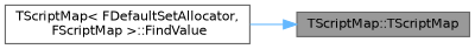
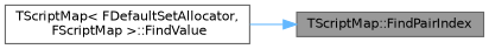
  digraph {
    rankdir=RL
    node [fontname=Helvetica fontsize=10 shape=box style=filled]
-   n1 [color=gray40 fillcolor=grey60 fontcolor=black height=0.2 label="TScriptMap::TScriptMap" width=0.4]
+   n1 [color=gray40 fillcolor=grey60 fontcolor=black height=0.2 label="TScriptMap::FindPairIndex" width=0.4]
    n2 [color=grey40 fillcolor=white height=0.2 label="TScriptMap\< FDefaultSetAllocator,\l FScriptMap \>::FindValue" width=0.4]
    n1 -> n2 [color=steelblue1 dir=back fontname=Helvetica fontsize=10 labelfontname=Helvetica labelfontsize=10 style=solid]
  }
